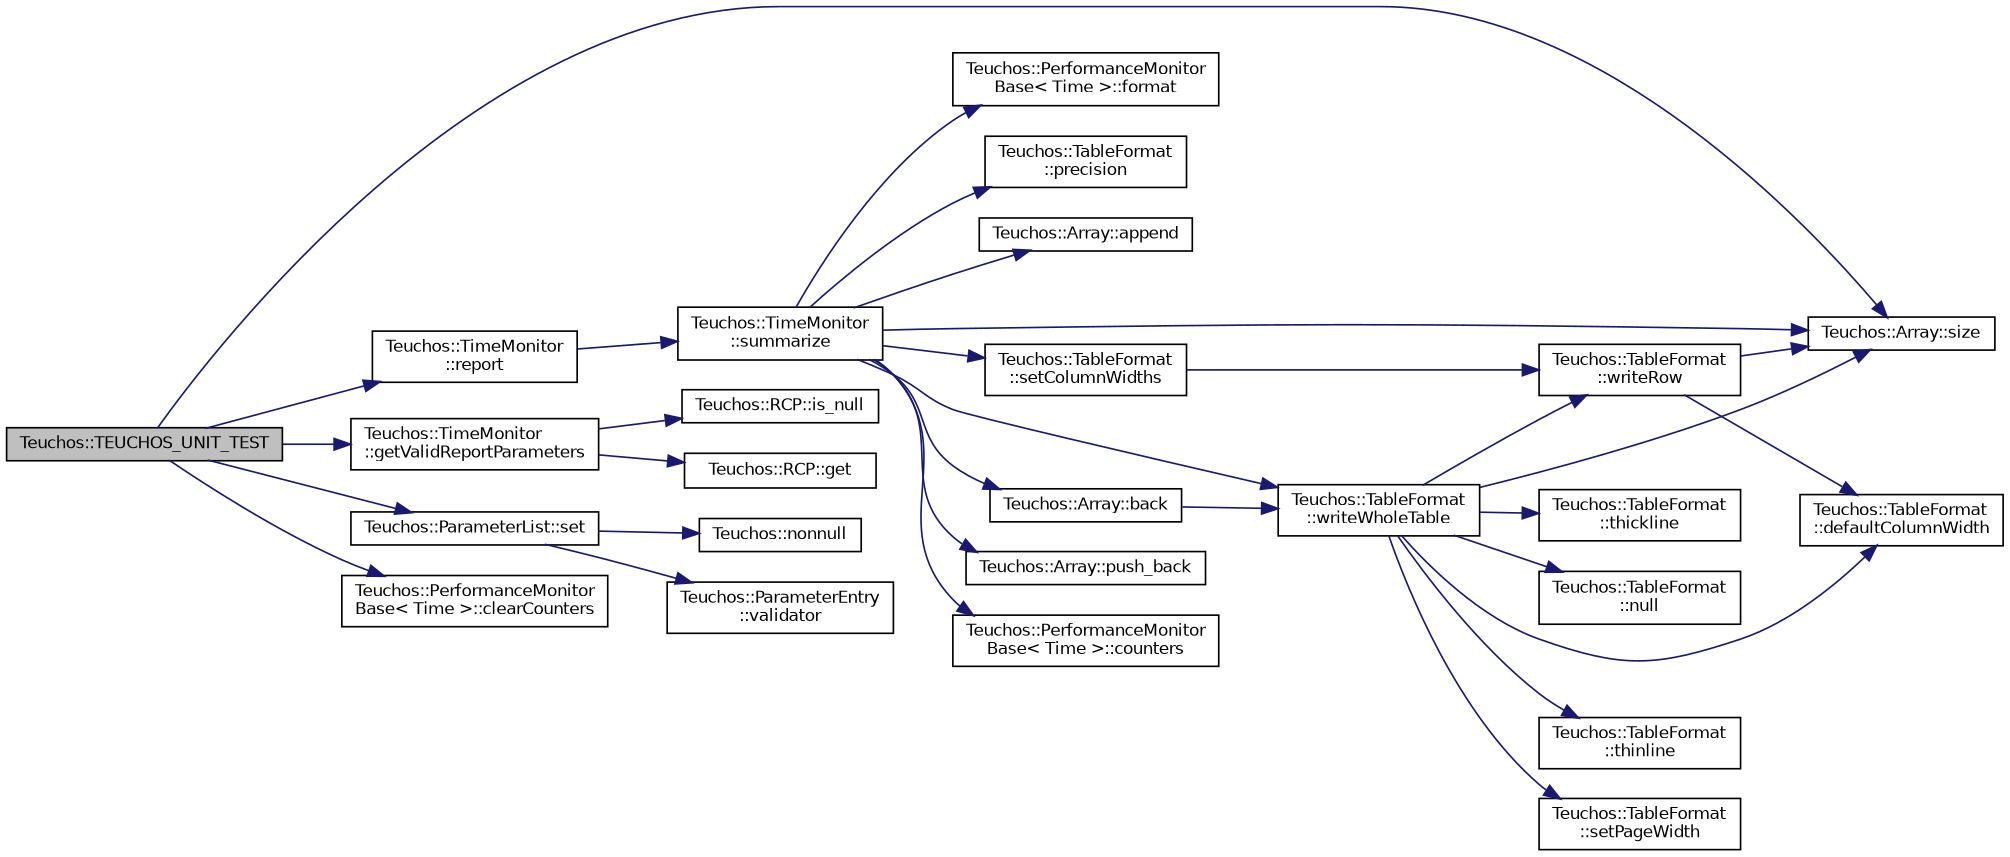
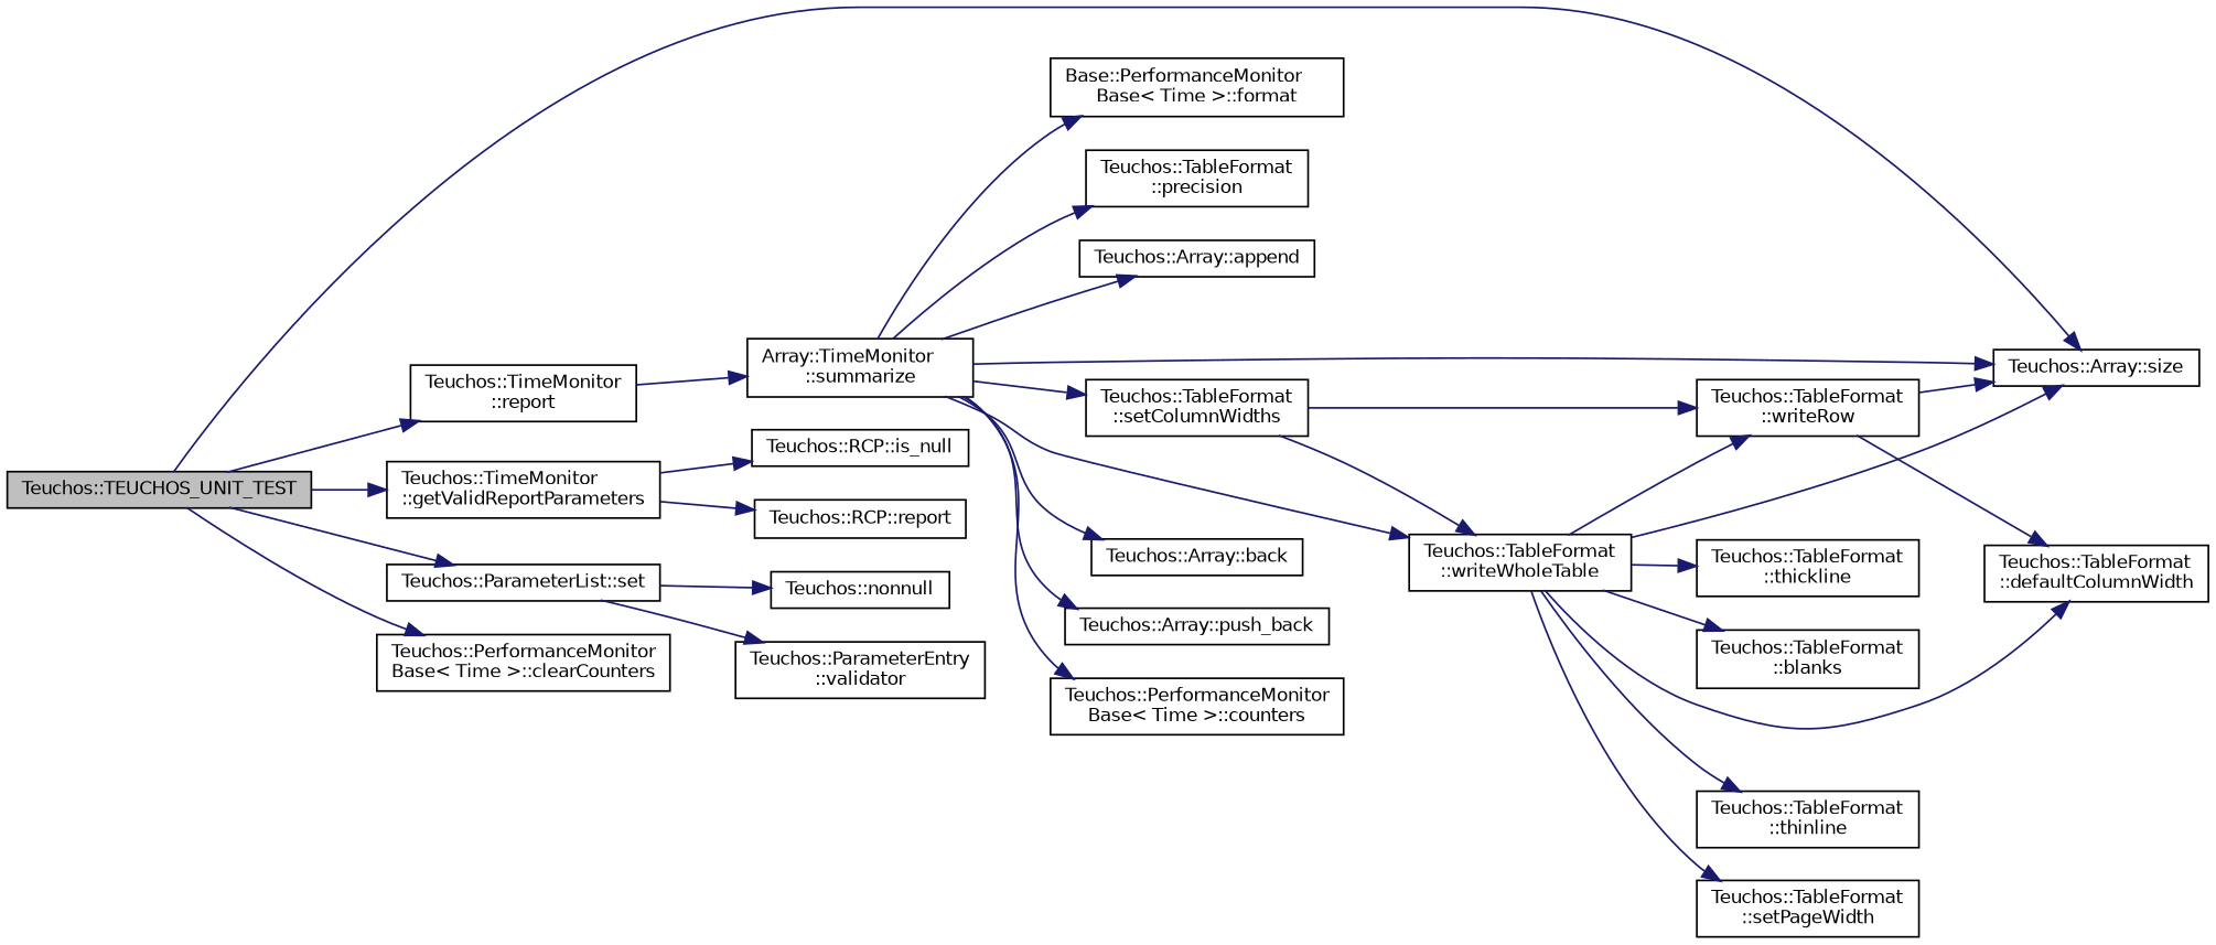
  digraph {
    rankdir=LR
    node [color=black fillcolor=white fontname=Helvetica fontsize=10 shape=record style=filled]
    edge [color=midnightblue fontname=Helvetica fontsize=10 labelfontname=Helvetica labelfontsize=10 style=solid]
    n1 [fillcolor=grey75 fontcolor=black height=0.2 label="Teuchos::TEUCHOS_UNIT_TEST" width=0.4]
    n2 [height=0.2 label="Teuchos::Array::size" width=0.4]
    n3 [height=0.2 label="Teuchos::TimeMonitor\l::getValidReportParameters" width=0.4]
    n4 [height=0.2 label="Teuchos::ParameterList::set" width=0.4]
    n5 [height=0.2 label="Teuchos::TimeMonitor\l::report" width=0.4]
    n6 [height=0.2 label="Teuchos::PerformanceMonitor\lBase\< Time \>::clearCounters" width=0.4]
    n7 [height=0.2 label="Teuchos::Array::push_back" width=0.4]
    n8 [height=0.2 label="Teuchos::RCP::is_null" width=0.4]
-   n9 [height=0.2 label="Teuchos::RCP::get" width=0.4]
+   n9 [height=0.2 label="Teuchos::RCP::report" width=0.4]
    n10 [height=0.2 label="Teuchos::nonnull" width=0.4]
    n11 [height=0.2 label="Teuchos::ParameterEntry\l::validator" width=0.4]
-   n12 [height=0.2 label="Teuchos::TimeMonitor\l::summarize" width=0.4]
+   n12 [height=0.2 label="Array::TimeMonitor\l::summarize" width=0.4]
    n13 [height=0.2 label="Teuchos::PerformanceMonitor\lBase\< Time \>::counters" width=0.4]
-   n14 [height=0.2 label="Teuchos::PerformanceMonitor\lBase\< Time \>::format" width=0.4]
+   n14 [height=0.2 label="Base::PerformanceMonitor\lBase\< Time \>::format" width=0.4]
    n15 [height=0.2 label="Teuchos::TableFormat\l::precision" width=0.4]
    n16 [height=0.2 label="Teuchos::Array::append" width=0.4]
    n17 [height=0.2 label="Teuchos::Array::back" width=0.4]
    n18 [height=0.2 label="Teuchos::TableFormat\l::setColumnWidths" width=0.4]
    n19 [height=0.2 label="Teuchos::TableFormat\l::writeWholeTable" width=0.4]
    n20 [height=0.2 label="Teuchos::TableFormat\l::writeRow" width=0.4]
    n21 [height=0.2 label="Teuchos::TableFormat\l::defaultColumnWidth" width=0.4]
    n22 [height=0.2 label="Teuchos::TableFormat\l::setPageWidth" width=0.4]
    n23 [height=0.2 label="Teuchos::TableFormat\l::thickline" width=0.4]
-   n24 [height=0.2 label="Teuchos::TableFormat\l::null" width=0.4]
+   n24 [height=0.2 label="Teuchos::TableFormat\l::blanks" width=0.4]
    n25 [height=0.2 label="Teuchos::TableFormat\l::thinline" width=0.4]
    n1 -> n2
    n1 -> n3
    n1 -> n4
    n1 -> n5
    n1 -> n6
    n3 -> n8
    n3 -> n9
    n4 -> n10
    n4 -> n11
    n5 -> n12
    n12 -> n2
    n12 -> n7
    n12 -> n13
    n12 -> n14
    n12 -> n15
    n12 -> n16
    n12 -> n17
    n12 -> n18
    n12 -> n19
-   n17 -> n19
+   n18 -> n19
    n18 -> n20
    n19 -> n2
    n19 -> n20
    n19 -> n21
    n19 -> n22
    n19 -> n23
    n19 -> n24
    n19 -> n25
    n20 -> n2
    n20 -> n21
  }
